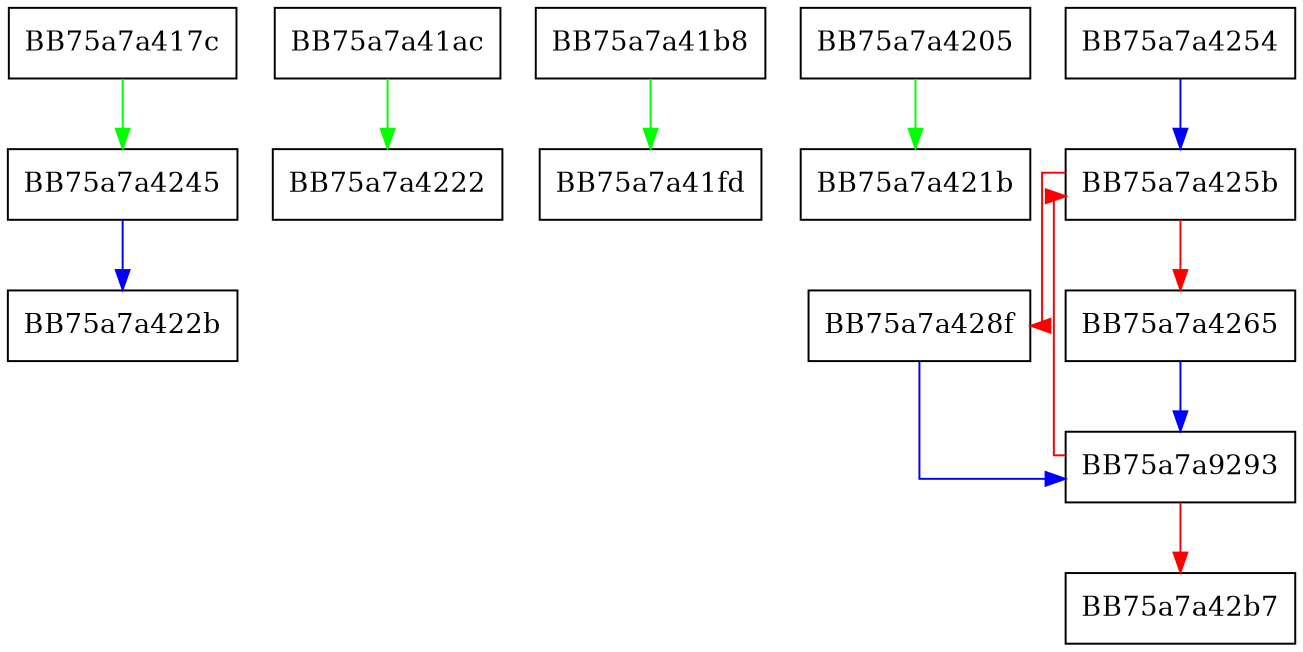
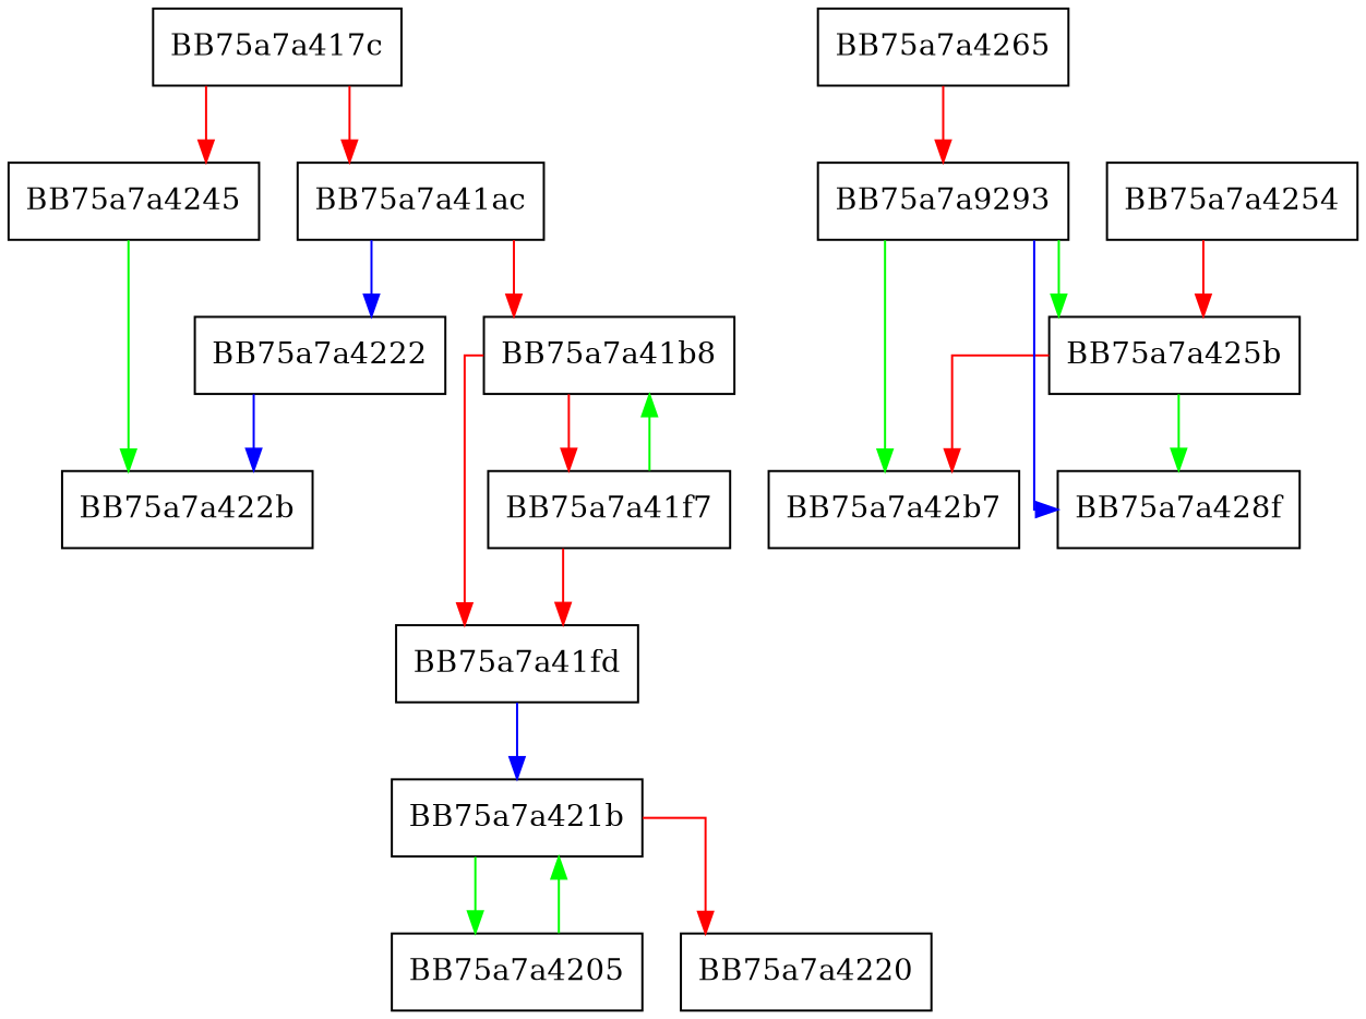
  digraph {
    splines=ortho
    node [shape=box]
    edge [color=green]
    BB75a7a417c
    BB75a7a4245
    BB75a7a41ac
    BB75a7a422b
    BB75a7a4222
    BB75a7a41b8
    BB75a7a41fd
+   BB75a7a41f7
    BB75a7a421b
    BB75a7a4205
+   BB75a7a4220
    BB75a7a4254
    BB75a7a425b
    BB75a7a428f
    BB75a7a4265
    n16 [label=BB75a7a9293]
    BB75a7a42b7
-   BB75a7a417c -> BB75a7a4245
-   BB75a7a4245 -> BB75a7a422b [color=blue]
-   BB75a7a41ac -> BB75a7a4222
-   BB75a7a41b8 -> BB75a7a41fd
+   BB75a7a417c -> BB75a7a4245 [color=red]
+   BB75a7a417c -> BB75a7a41ac [color=red]
+   BB75a7a4245 -> BB75a7a422b
+   BB75a7a41ac -> BB75a7a4222 [color=blue]
+   BB75a7a41ac -> BB75a7a41b8 [color=red]
+   BB75a7a4222 -> BB75a7a422b [color=blue]
+   BB75a7a41b8 -> BB75a7a41fd [color=red]
+   BB75a7a41b8 -> BB75a7a41f7 [color=red]
+   BB75a7a41fd -> BB75a7a421b [color=blue]
+   BB75a7a41f7 -> BB75a7a41b8
+   BB75a7a41f7 -> BB75a7a41fd [color=red]
+   BB75a7a421b -> BB75a7a4205
+   BB75a7a421b -> BB75a7a4220 [color=red]
    BB75a7a4205 -> BB75a7a421b
-   BB75a7a4254 -> BB75a7a425b [color=blue]
-   BB75a7a425b -> BB75a7a428f [color=red]
-   BB75a7a425b -> BB75a7a4265 [color=red]
-   BB75a7a428f -> n16 [color=blue]
-   BB75a7a4265 -> n16 [color=blue]
-   n16 -> BB75a7a425b [color=red]
-   n16 -> BB75a7a42b7 [color=red]
+   BB75a7a4254 -> BB75a7a425b [color=red]
+   BB75a7a425b -> BB75a7a428f
+   BB75a7a425b -> BB75a7a42b7 [color=red]
+   n16 -> BB75a7a428f [color=blue]
+   BB75a7a4265 -> n16 [color=red]
+   n16 -> BB75a7a425b
+   n16 -> BB75a7a42b7
  }
